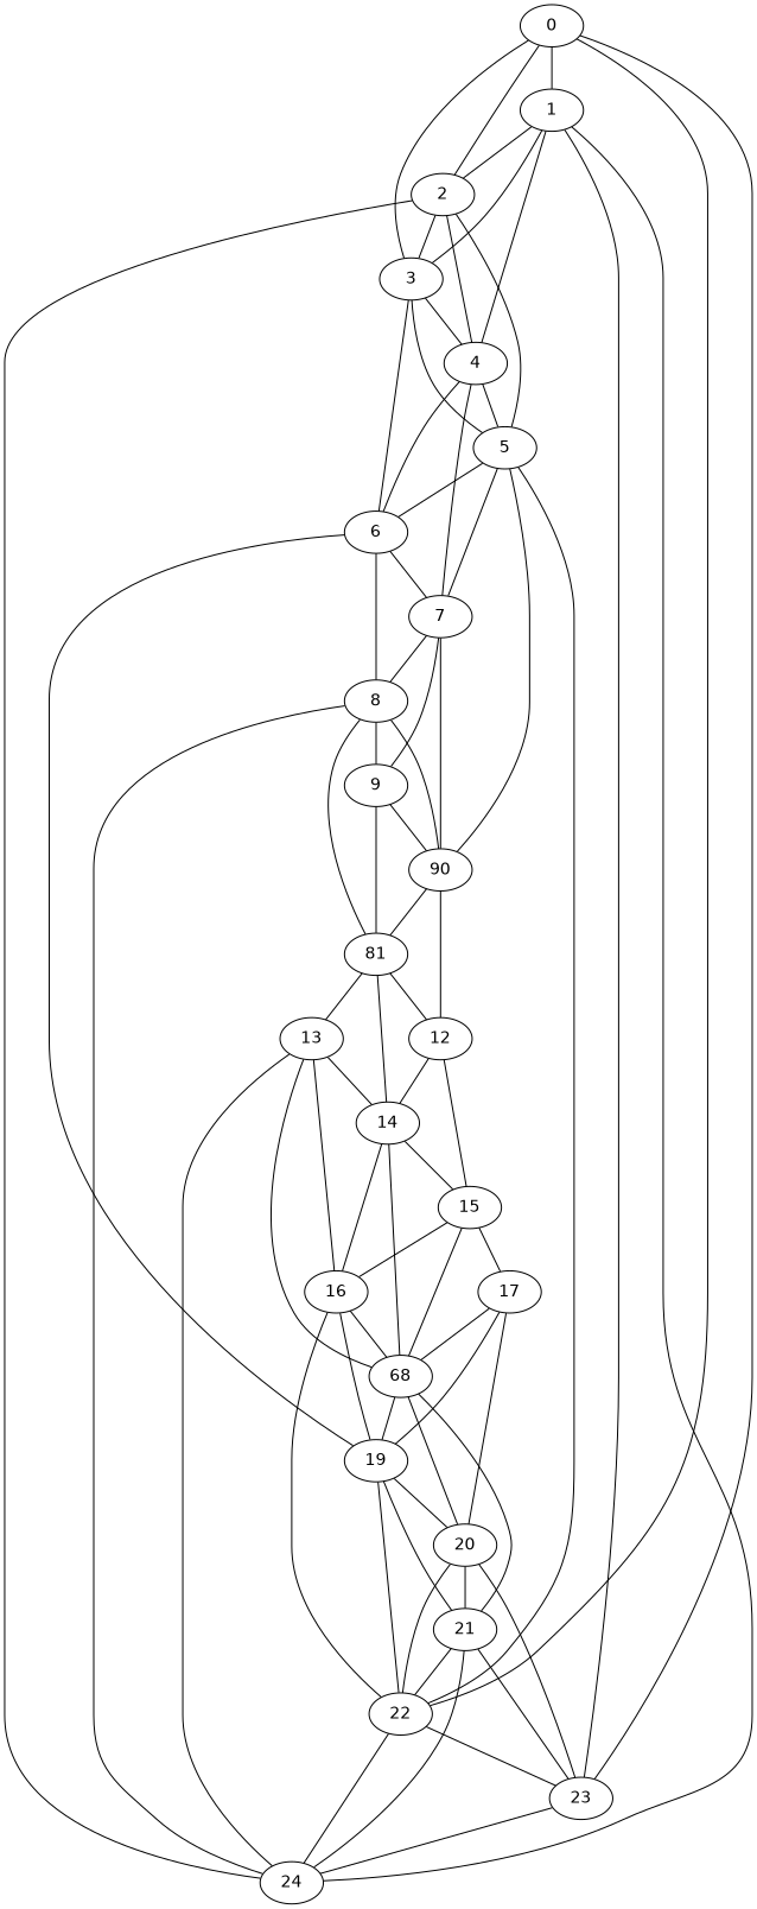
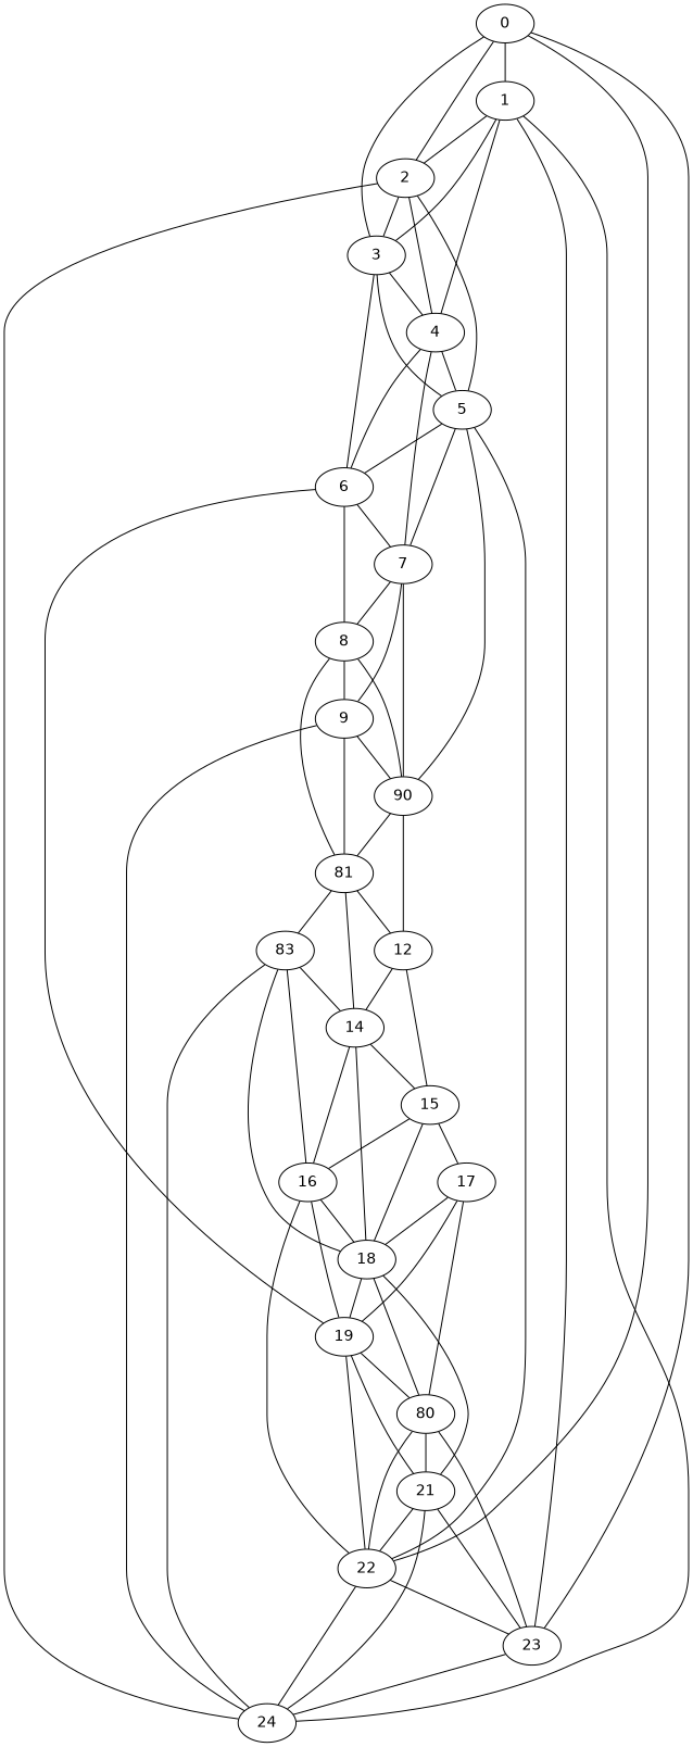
  strict graph {
    fontname="DejaVu Sans"
    node [fontname="DejaVu Sans"]
    edge [fontname="DejaVu Sans" is_available=True prob=1.0]
    0
    1
    2
    3
    22
    23
    4
    24
    5
    6
    7
    n12 [label=90]
    8
    19
    9
    n16 [label=81]
    12
-   20
+   20 [label=80]
    21
-   13
+   13 [label=83]
    14
    15
    16
-   18 [label=68]
+   18
    17
    0 -- 1 [prob=0.824853620518]
    0 -- 2
    0 -- 3
    0 -- 22 [prob=0.513495563563]
    0 -- 23 [prob=0.743456029475]
    1 -- 2
    1 -- 3 [prob=0.156560937382]
    1 -- 23 [prob=0.305849518522]
    1 -- 4 [prob=0.643752852697]
    1 -- 24
    2 -- 3 [prob=0.787969885979]
    2 -- 4 [prob=0.896065871857]
    2 -- 24 [prob=0.938288621586]
    2 -- 5 [prob=0.544190229978]
    3 -- 4
    3 -- 5
    3 -- 6 [prob=0.297828672022]
    22 -- 23 [prob=0.169166712312]
    22 -- 24 [prob=0.0118680983471]
    23 -- 24
    4 -- 5 [prob=0.279789378474]
    4 -- 6 [prob=0.229702564529]
    4 -- 7 [prob=0.186030921523]
    5 -- 22 [prob=0.921355722728]
    5 -- 6 [prob=0.800175315244]
    5 -- 7 [prob=0.856664545503]
    5 -- n12 [prob=0.741428435006]
    6 -- 7
    6 -- 8 [prob=0.960617287673]
    6 -- 19
    7 -- n12 [prob=0.757916186579]
    7 -- 8 [prob=0.345594310563]
    7 -- 9
    n12 -- n16 [prob=0.499833036877]
    n12 -- 12 [prob=0.529047885858]
    8 -- n12 [prob=0.50212335201]
    8 -- 9 [prob=0.633246586478]
    8 -- n16 [prob=0.873973618494]
    19 -- 22
    19 -- 20 [prob=0.699301462943]
    19 -- 21 [prob=0.301286277495]
-   8 -- 24 [prob=0.855377429294]
+   9 -- 24 [prob=0.855377429294]
    9 -- n12 [prob=0.808358176504]
    9 -- n16 [prob=0.436849721792]
    n16 -- 12
    n16 -- 13
    n16 -- 14 [prob=0.325072952082]
    12 -- 14
    12 -- 15 [prob=0.184091265258]
    20 -- 22 [prob=0.241945917501]
    20 -- 23 [prob=0.342464378469]
    20 -- 21 [prob=0.172585748991]
    21 -- 22 [prob=0.683074044822]
    21 -- 23 [prob=0.796253033552]
    21 -- 24
    13 -- 24 [prob=0.644048182387]
    13 -- 14 [prob=0.460130774582]
    13 -- 16 [prob=0.615605802887]
    13 -- 18
    14 -- 15 [prob=0.00902618291055]
    14 -- 16 [prob=0.658121143746]
    14 -- 18 [prob=0.256321941454]
    15 -- 16
    15 -- 18 [prob=0.221492332877]
    15 -- 17 [prob=0.958997162474]
    16 -- 22
    16 -- 19 [prob=0.3180695216]
    16 -- 18 [prob=0.543135072598]
    18 -- 19
    18 -- 20 [prob=0.379500924912]
    18 -- 21 [prob=0.101936924916]
    17 -- 19
    17 -- 20 [prob=0.151316221863]
    17 -- 18 [prob=0.200953163972]
  }
